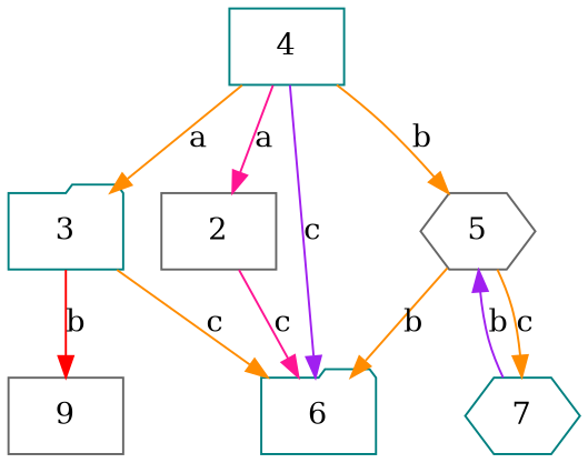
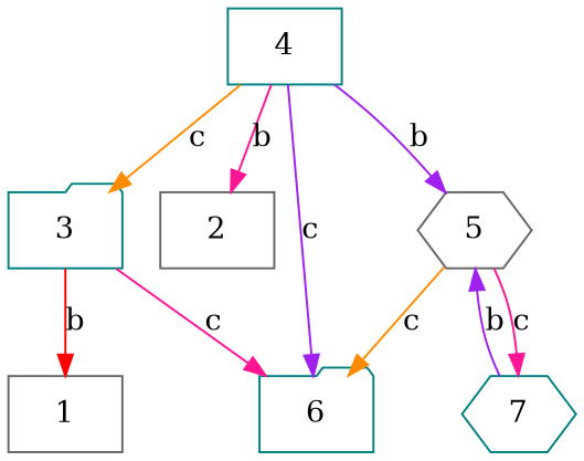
  strict digraph {
    node [color=teal shape=box]
    edge [color=deeppink]
-   1 [color=gray40 label=9]
+   1 [color=gray40]
    2 [color=gray40]
    6 [shape=folder]
    3 [shape=folder]
    5 [color=gray40 shape=hexagon]
    7 [shape=hexagon]
    n7 [label=4]
-   2 -> 6 [label=c]
    3 -> 1 [color=red label=b]
-   3 -> 6 [color=darkorange label=c]
-   5 -> 6 [color=darkorange label=b]
-   5 -> 7 [color=darkorange label=c]
+   3 -> 6 [label=c]
+   5 -> 6 [color=darkorange label=c]
+   5 -> 7 [label=c]
    7 -> 5 [color=purple label=b]
-   n7 -> 2 [label=a]
+   n7 -> 2 [label=b]
    n7 -> 6 [color=purple label=c]
-   n7 -> 3 [color=darkorange label=a]
-   n7 -> 5 [color=darkorange label=b]
+   n7 -> 3 [color=darkorange label=c]
+   n7 -> 5 [color=purple label=b]
  }
